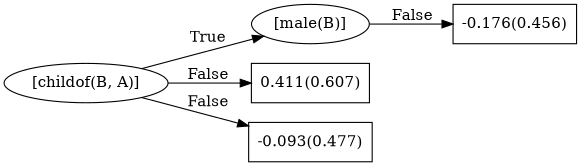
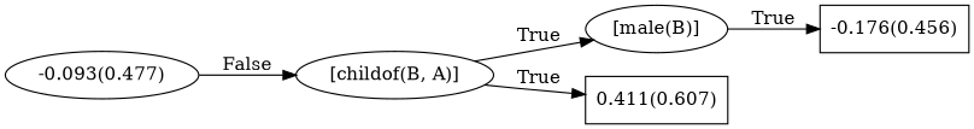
  digraph {
    rankdir=LR
    node [shape=box]
    n1 [label="[male(B)]" shape=""]
    n2 [label="-0.176(0.456)"]
    n3 [label="[childof(B, A)]" shape=""]
    n4 [label="0.411(0.607)"]
-   n5 [label="-0.093(0.477)"]
-   n1 -> n2 [label=False]
+   n5 [label="-0.093(0.477)" shape=ellipse]
+   n1 -> n2 [label=True]
    n3 -> n1 [label=True]
-   n3 -> n4 [label=False]
-   n3 -> n5 [label=False]
+   n3 -> n4 [label=True]
+   n5 -> n3 [label=False]
  }
